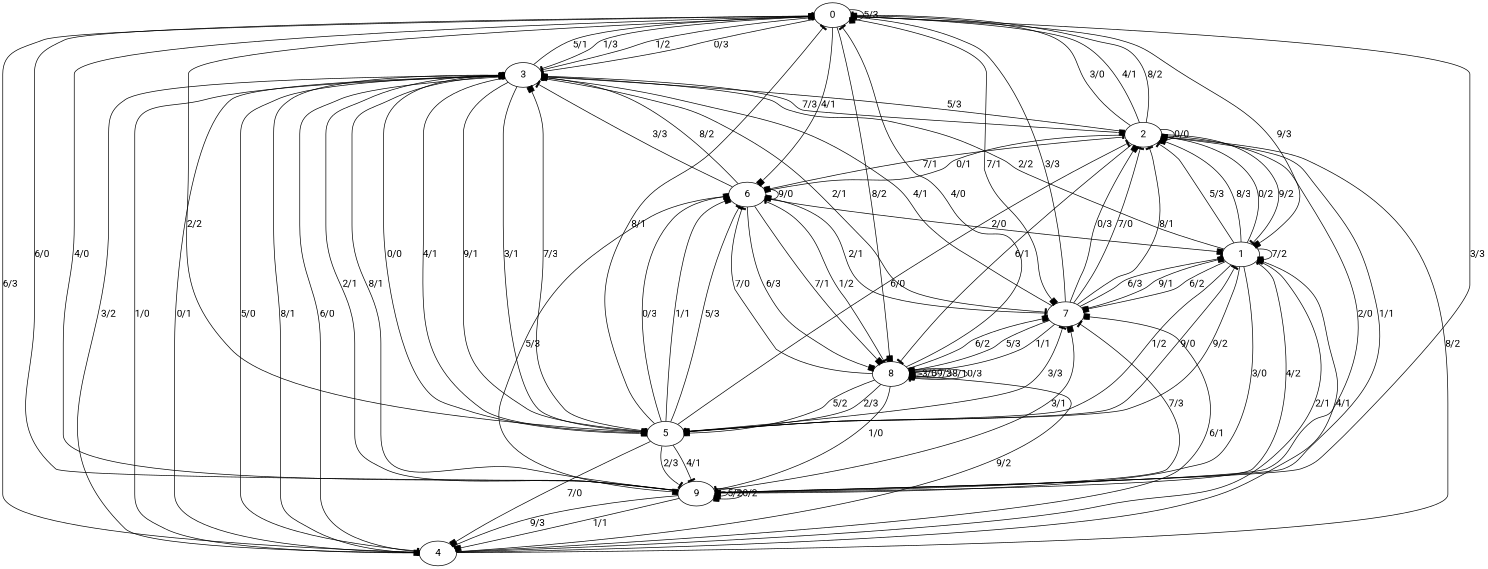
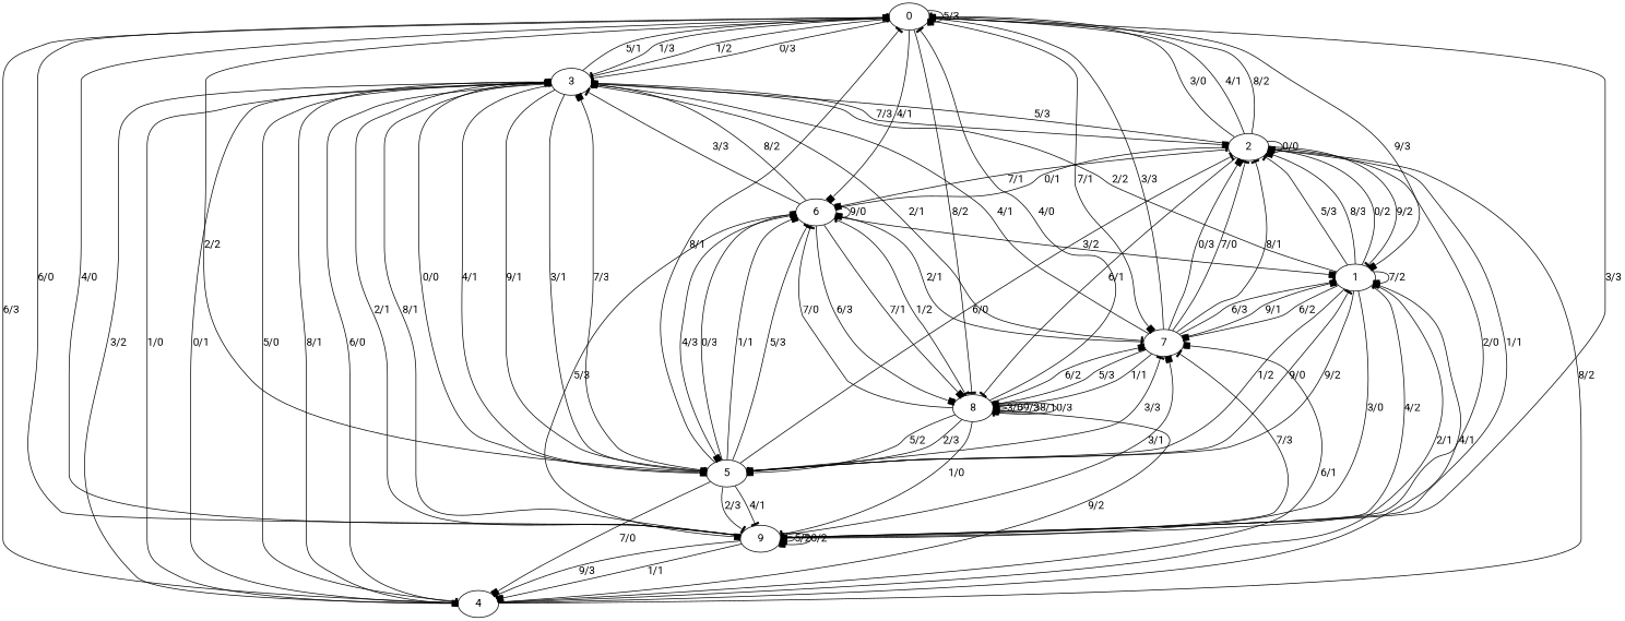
  digraph {
    fontname=Roboto
    node [fontname=Roboto]
    edge [arrowhead=box fontname=Roboto]
    0
    3
    8
    9
    5
    7
    1
    6
    4
    2
    0 -> 0 [label="5/3"]
    0 -> 3 [arrowhead=tee label="1/2"]
    0 -> 3 [arrowhead=tee label="0/3"]
-   0 -> 8 [label="8/2"]
+   0 -> 8 [arrowhead=tee label="8/2"]
    0 -> 9 [arrowhead=tee label="3/3"]
    0 -> 5 [arrowhead=tee label="2/2"]
    0 -> 7 [label="7/1"]
    0 -> 1 [label="9/3"]
    0 -> 6 [label="4/1"]
    0 -> 4 [arrowhead=tee label="6/3"]
    3 -> 0 [label="5/1"]
    3 -> 0 [arrowhead=tee label="1/3"]
    3 -> 5 [arrowhead=tee label="3/1"]
    3 -> 5 [label="0/0"]
    3 -> 5 [label="4/1"]
    3 -> 5 [label="9/1"]
    3 -> 7 [arrowhead=tee label="2/1"]
    3 -> 4 [label="8/1"]
    3 -> 4 [arrowhead=tee label="6/0"]
    3 -> 2 [label="7/3"]
    8 -> 0 [arrowhead=tee label="4/0"]
    8 -> 8 [label="3/0"]
    8 -> 8 [label="9/3"]
    8 -> 8 [label="8/1"]
    8 -> 8 [arrowhead=tee label="0/3"]
    8 -> 9 [arrowhead=tee label="1/0"]
    8 -> 5 [arrowhead=tee label="2/3"]
    8 -> 5 [label="5/2"]
    8 -> 7 [label="6/2"]
    8 -> 6 [arrowhead=tee label="7/0"]
    9 -> 0 [arrowhead=tee label="6/0"]
    9 -> 0 [label="4/0"]
    9 -> 3 [label="8/1"]
    9 -> 3 [label="2/1"]
    9 -> 9 [label="5/2"]
    9 -> 9 [label="0/2"]
    9 -> 7 [label="3/1"]
    9 -> 7 [arrowhead=tee label="7/3"]
    9 -> 4 [label="1/1"]
    9 -> 4 [arrowhead=tee label="9/3"]
    5 -> 0 [arrowhead=tee label="8/1"]
    5 -> 3 [label="7/3"]
    5 -> 9 [arrowhead=tee label="4/1"]
    5 -> 9 [arrowhead=tee label="2/3"]
    5 -> 7 [arrowhead=tee label="3/3"]
    5 -> 1 [arrowhead=tee label="9/0"]
    5 -> 6 [label="0/3"]
    5 -> 6 [label="1/1"]
    5 -> 6 [arrowhead=tee label="5/3"]
    5 -> 4 [label="7/0"]
    5 -> 2 [arrowhead=tee label="6/0"]
    7 -> 0 [arrowhead=tee label="3/3"]
    7 -> 3 [label="4/1"]
    7 -> 8 [label="5/3"]
    7 -> 8 [arrowhead=tee label="1/1"]
    7 -> 1 [arrowhead=tee label="6/3"]
    7 -> 1 [label="9/1"]
    7 -> 6 [label="2/1"]
    7 -> 2 [arrowhead=tee label="8/1"]
    7 -> 2 [label="0/3"]
    7 -> 2 [arrowhead=tee label="7/0"]
    1 -> 3 [label="2/2"]
    1 -> 9 [label="4/2"]
    1 -> 9 [arrowhead=tee label="3/0"]
    1 -> 5 [label="9/2"]
    1 -> 5 [arrowhead=tee label="1/2"]
    1 -> 7 [label="6/2"]
    1 -> 1 [label="7/2"]
    1 -> 2 [arrowhead=tee label="5/3"]
    1 -> 2 [label="8/3"]
    1 -> 2 [label="0/2"]
    6 -> 3 [arrowhead=tee label="8/2"]
    6 -> 3 [arrowhead=tee label="3/3"]
    6 -> 8 [label="6/3"]
    6 -> 8 [arrowhead=tee label="1/2"]
    6 -> 8 [label="7/1"]
    6 -> 9 [label="5/3"]
-   6 -> 1 [label="2/0"]
+   6 -> 5 [label="4/3"]
+   6 -> 1 [label="3/2"]
    6 -> 6 [arrowhead=tee label="9/0"]
    6 -> 2 [arrowhead=tee label="0/1"]
    4 -> 3 [arrowhead=tee label="3/2"]
    4 -> 3 [label="1/0"]
    4 -> 3 [label="0/1"]
    4 -> 3 [label="5/0"]
    4 -> 8 [label="9/2"]
    4 -> 7 [label="6/1"]
    4 -> 1 [arrowhead=tee label="2/1"]
    4 -> 1 [label="4/1"]
    4 -> 2 [label="8/2"]
    2 -> 0 [label="3/0"]
    2 -> 0 [label="4/1"]
    2 -> 0 [arrowhead=tee label="8/2"]
    2 -> 3 [label="5/3"]
    2 -> 8 [arrowhead=tee label="6/1"]
    2 -> 9 [arrowhead=tee label="2/0"]
    2 -> 9 [arrowhead=tee label="1/1"]
    2 -> 1 [arrowhead=tee label="9/2"]
    2 -> 6 [label="7/1"]
    2 -> 2 [arrowhead=tee label="0/0"]
  }
